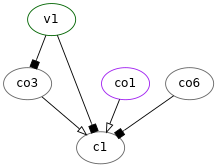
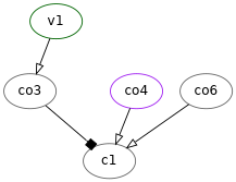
  strict digraph {
    fontname="DejaVu Sans"
    node [color=gray40 fontname="DejaVu Sans"]
    edge [arrowhead=onormal fontname="DejaVu Sans" weight=1]
    co3
    c1
    v1 [color=darkgreen]
-   co1 [color=purple]
+   co1 [color=purple label=co4]
    n5 [label=co6]
-   co3 -> c1
-   v1 -> co3 [arrowhead=box]
-   v1 -> c1 [arrowhead=box]
+   co3 -> c1 [arrowhead=box]
+   v1 -> co3
    co1 -> c1
-   n5 -> c1 [arrowhead=box]
+   n5 -> c1
  }
